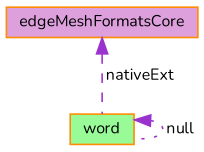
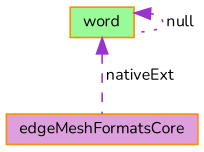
  digraph {
    fontname=Nunito
    node [color=darkorange fontname=Nunito fontsize=10 shape=record style=filled]
    edge [color=darkorchid3 dir=back fontname=Nunito fontsize=10 labelfontname=Helvetica labelfontsize=10]
    n1 [fillcolor=plum fontcolor=black height=0.2 label=edgeMeshFormatsCore width=0.4]
    n2 [height=0.2 label=word width=0.4 fillcolor=palegreen]
-   n1 -> n2 [label=" nativeExt" style=dashed]
+   n2 -> n1 [label=" nativeExt" style=dashed]
    n2 -> n2 [label=" null" style=dotted]
  }
